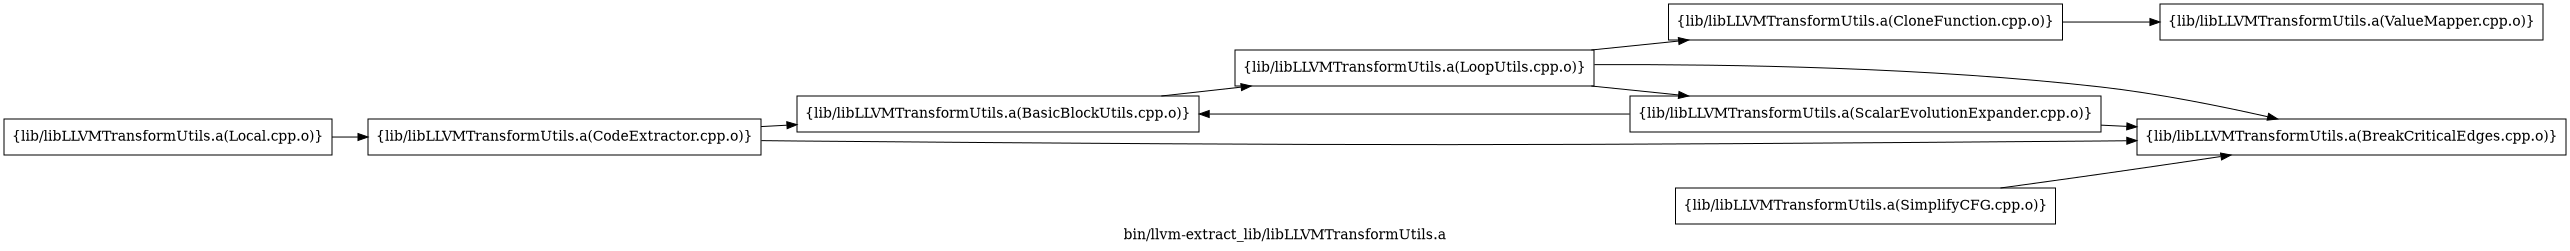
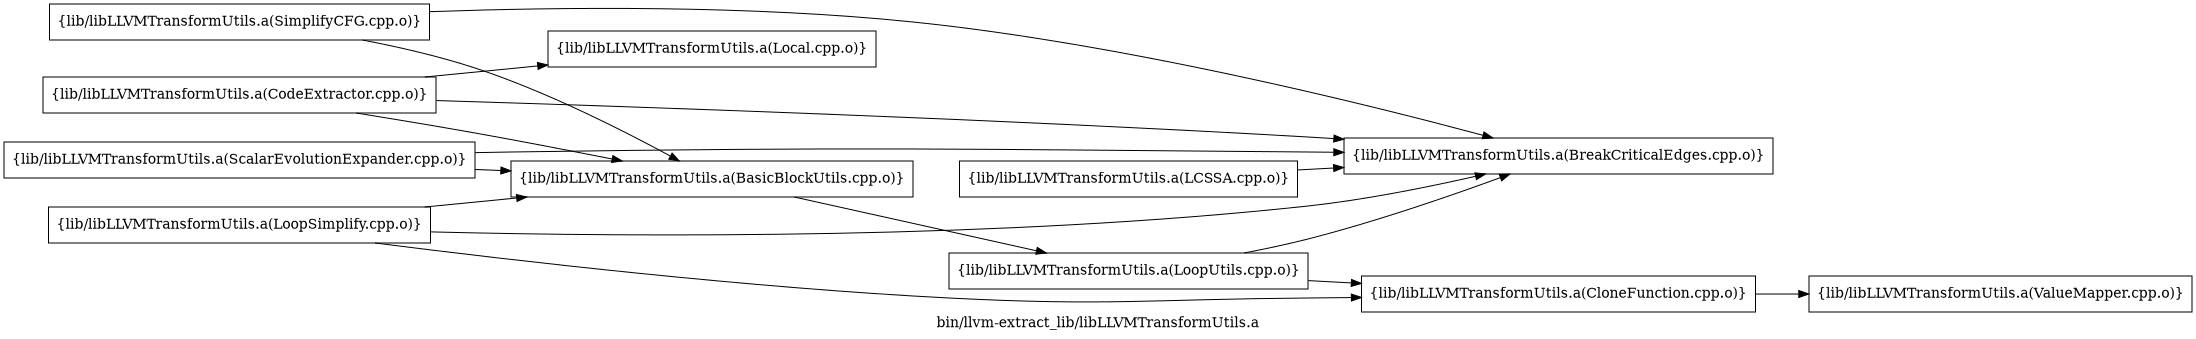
  digraph {
    fontname="DejaVu Serif"
    label="bin/llvm-extract_lib/libLLVMTransformUtils.a"
    rankdir=LR
    node [fontname="DejaVu Serif" group=0 shape=box]
    edge [fontname="DejaVu Serif"]
    n1 [label="{lib/libLLVMTransformUtils.a(BasicBlockUtils.cpp.o)}"]
    n2 [label="{lib/libLLVMTransformUtils.a(LoopUtils.cpp.o)}"]
    n3 [label="{lib/libLLVMTransformUtils.a(CodeExtractor.cpp.o)}"]
    n4 [label="{lib/libLLVMTransformUtils.a(BreakCriticalEdges.cpp.o)}"]
    n5 [label="{lib/libLLVMTransformUtils.a(Local.cpp.o)}"]
    n6 [label="{lib/libLLVMTransformUtils.a(CloneFunction.cpp.o)}"]
    n7 [label="{lib/libLLVMTransformUtils.a(ValueMapper.cpp.o)}"]
+   n8 [label="{lib/libLLVMTransformUtils.a(LoopSimplify.cpp.o)}"]
+   n9 [label="{lib/libLLVMTransformUtils.a(LCSSA.cpp.o)}"]
    n10 [label="{lib/libLLVMTransformUtils.a(ScalarEvolutionExpander.cpp.o)}"]
    n11 [label="{lib/libLLVMTransformUtils.a(SimplifyCFG.cpp.o)}"]
    n1 -> n2
    n2 -> n4
    n2 -> n6
-   n2 -> n10
    n3 -> n1
    n3 -> n4
-   n5 -> n3
+   n3 -> n5
    n6 -> n7
+   n8 -> n1
+   n8 -> n4
+   n8 -> n6
+   n9 -> n4
    n10 -> n1
    n10 -> n4
+   n11 -> n1
    n11 -> n4
  }
